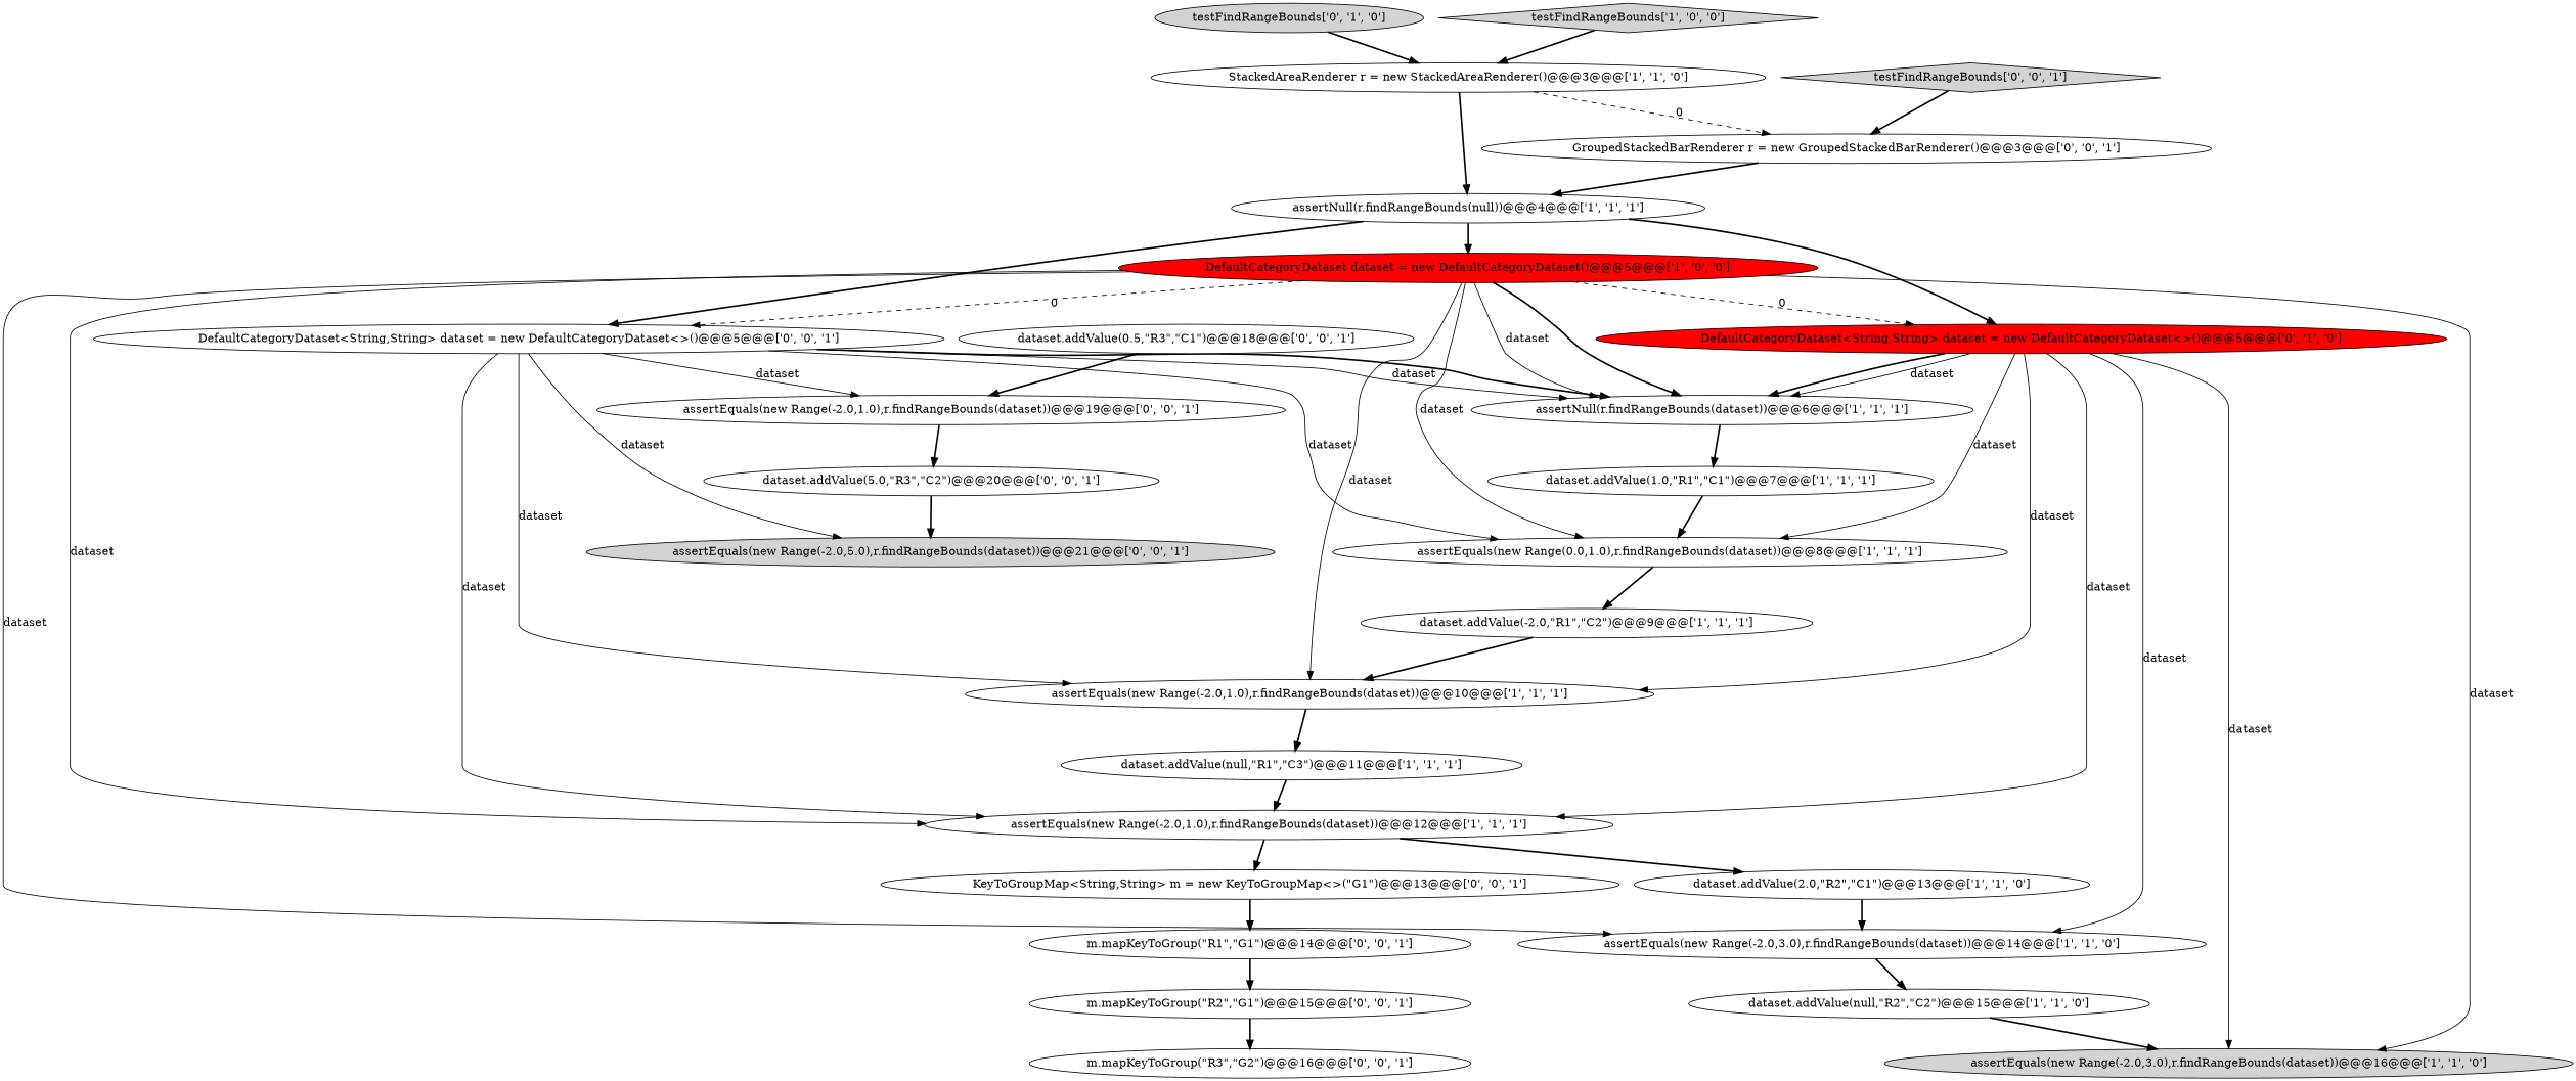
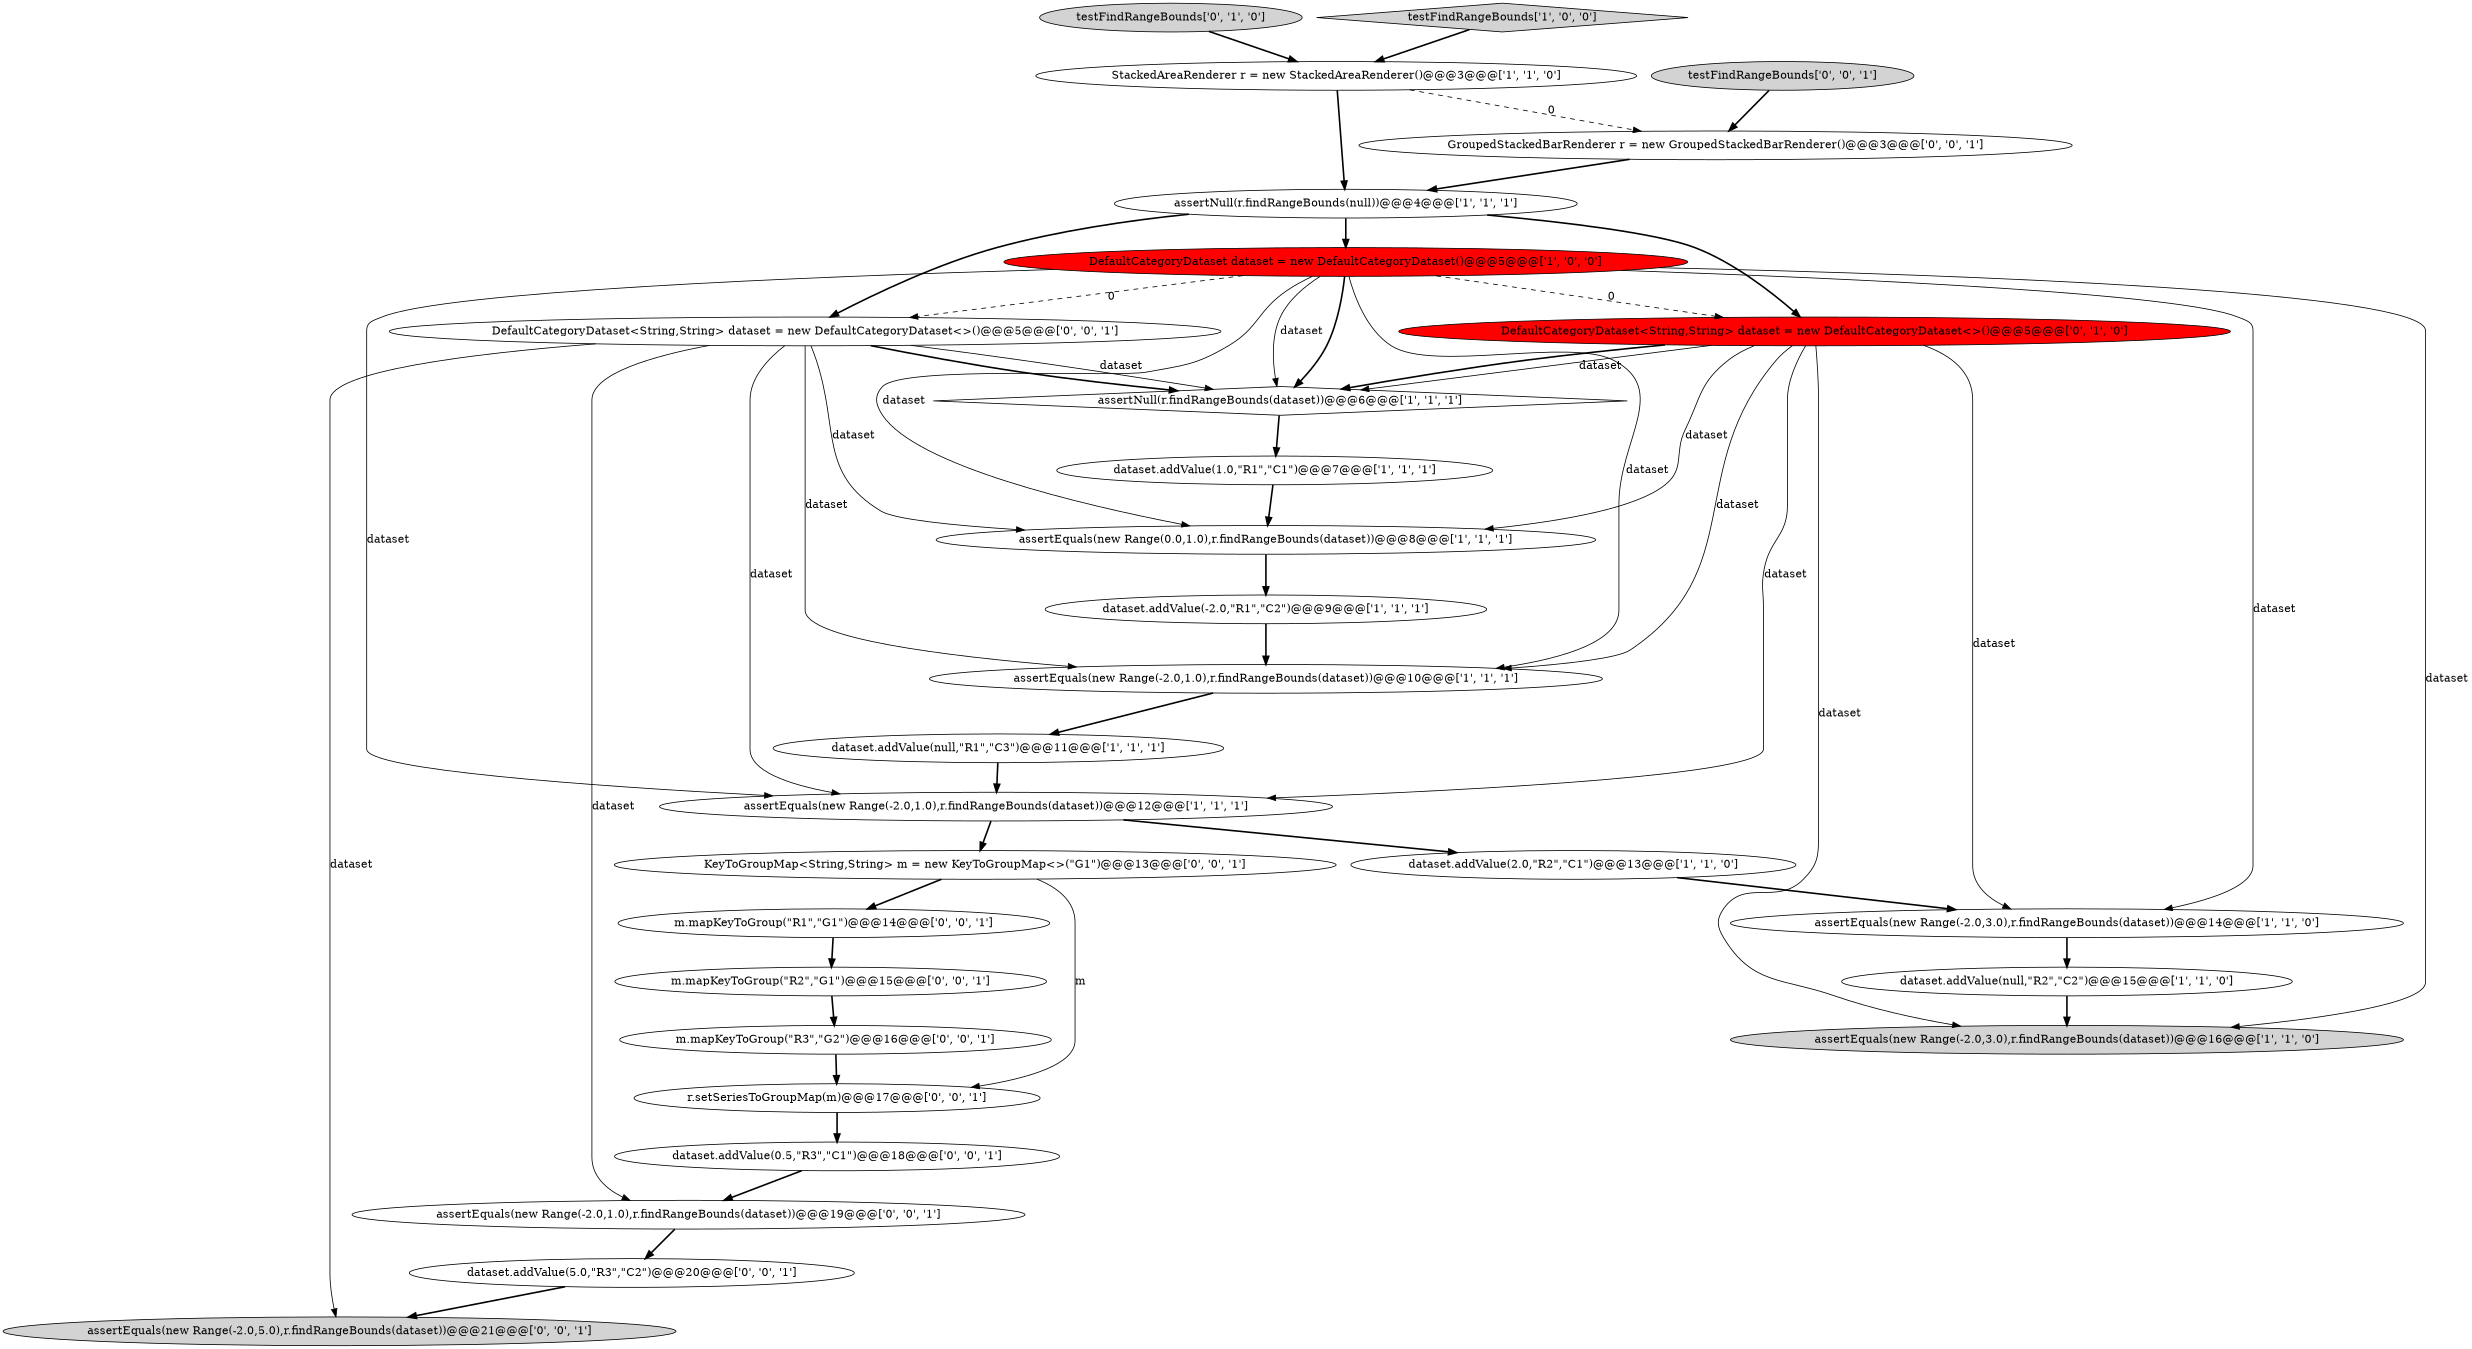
  digraph {
    node [fillcolor=white shape=ellipse style=filled]
    edge [style=bold]
    n1 [label="m.mapKeyToGroup(\"R1\",\"G1\")@@@14@@@['0', '0', '1']"]
    n2 [label="m.mapKeyToGroup(\"R2\",\"G1\")@@@15@@@['0', '0', '1']"]
    n3 [label="m.mapKeyToGroup(\"R3\",\"G2\")@@@16@@@['0', '0', '1']"]
    n4 [label="DefaultCategoryDataset<String,String> dataset = new DefaultCategoryDataset<>()@@@5@@@['0', '0', '1']"]
    n5 [label="assertEquals(new Range(-2.0,1.0),r.findRangeBounds(dataset))@@@10@@@['1', '1', '1']"]
-   n6 [label="assertNull(r.findRangeBounds(dataset))@@@6@@@['1', '1', '1']"]
+   n6 [label="assertNull(r.findRangeBounds(dataset))@@@6@@@['1', '1', '1']" shape=diamond]
    n7 [label="assertEquals(new Range(-2.0,1.0),r.findRangeBounds(dataset))@@@12@@@['1', '1', '1']"]
    n8 [label="assertEquals(new Range(-2.0,1.0),r.findRangeBounds(dataset))@@@19@@@['0', '0', '1']"]
    n9 [label="assertEquals(new Range(0.0,1.0),r.findRangeBounds(dataset))@@@8@@@['1', '1', '1']"]
    n10 [fillcolor=lightgray label="assertEquals(new Range(-2.0,5.0),r.findRangeBounds(dataset))@@@21@@@['0', '0', '1']"]
    n11 [label="dataset.addValue(null,\"R1\",\"C3\")@@@11@@@['1', '1', '1']"]
    n12 [label="dataset.addValue(1.0,\"R1\",\"C1\")@@@7@@@['1', '1', '1']"]
    n13 [label="dataset.addValue(2.0,\"R2\",\"C1\")@@@13@@@['1', '1', '0']"]
    n14 [label="KeyToGroupMap<String,String> m = new KeyToGroupMap<>(\"G1\")@@@13@@@['0', '0', '1']"]
    n15 [label="dataset.addValue(5.0,\"R3\",\"C2\")@@@20@@@['0', '0', '1']"]
    n16 [label="dataset.addValue(-2.0,\"R1\",\"C2\")@@@9@@@['1', '1', '1']"]
    n17 [label="StackedAreaRenderer r = new StackedAreaRenderer()@@@3@@@['1', '1', '0']"]
    n18 [label="assertNull(r.findRangeBounds(null))@@@4@@@['1', '1', '1']"]
    n19 [label="GroupedStackedBarRenderer r = new GroupedStackedBarRenderer()@@@3@@@['0', '0', '1']"]
    n20 [fillcolor=red label="DefaultCategoryDataset<String,String> dataset = new DefaultCategoryDataset<>()@@@5@@@['0', '1', '0']"]
    n21 [fillcolor=red label="DefaultCategoryDataset dataset = new DefaultCategoryDataset()@@@5@@@['1', '0', '0']"]
    n22 [label="assertEquals(new Range(-2.0,3.0),r.findRangeBounds(dataset))@@@14@@@['1', '1', '0']"]
    n23 [label="dataset.addValue(null,\"R2\",\"C2\")@@@15@@@['1', '1', '0']"]
    n24 [fillcolor=lightgray label="assertEquals(new Range(-2.0,3.0),r.findRangeBounds(dataset))@@@16@@@['1', '1', '0']"]
    n25 [fillcolor=lightgray label="testFindRangeBounds['0', '1', '0']"]
-   n26 [fillcolor=lightgray label="testFindRangeBounds['0', '0', '1']" shape=diamond]
+   n26 [fillcolor=lightgray label="testFindRangeBounds['0', '0', '1']"]
+   n27 [label="r.setSeriesToGroupMap(m)@@@17@@@['0', '0', '1']"]
    n28 [label="dataset.addValue(0.5,\"R3\",\"C1\")@@@18@@@['0', '0', '1']"]
    n29 [fillcolor=lightgray label="testFindRangeBounds['1', '0', '0']" shape=diamond]
    n1 -> n2
    n2 -> n3
+   n3 -> n27
    n4 -> n5 [label=dataset style=solid]
    n4 -> n6 [label=dataset style=solid]
    n4 -> n6
    n4 -> n7 [label=dataset style=solid]
    n4 -> n8 [label=dataset style=solid]
    n4 -> n9 [label=dataset style=solid]
    n4 -> n10 [label=dataset style=solid]
    n5 -> n11
    n6 -> n12
    n7 -> n13
    n7 -> n14
    n8 -> n15
    n9 -> n16
    n11 -> n7
    n12 -> n9
    n13 -> n22
    n14 -> n1
+   n14 -> n27 [label=m style=solid]
    n15 -> n10
    n16 -> n5
    n17 -> n18
    n17 -> n19 [label=0 style=dashed]
    n18 -> n4
    n18 -> n20
    n18 -> n21
    n19 -> n18
    n20 -> n5 [label=dataset style=solid]
    n20 -> n6
    n20 -> n6 [label=dataset style=solid]
    n20 -> n7 [label=dataset style=solid]
    n20 -> n9 [label=dataset style=solid]
    n20 -> n22 [label=dataset style=solid]
    n20 -> n24 [label=dataset style=solid]
    n21 -> n4 [label=0 style=dashed]
    n21 -> n5 [label=dataset style=solid]
    n21 -> n6
    n21 -> n6 [label=dataset style=solid]
    n21 -> n7 [label=dataset style=solid]
    n21 -> n9 [label=dataset style=solid]
    n21 -> n20 [label=0 style=dashed]
    n21 -> n22 [label=dataset style=solid]
    n21 -> n24 [label=dataset style=solid]
    n22 -> n23
    n23 -> n24
    n25 -> n17
    n26 -> n19
+   n27 -> n28
    n28 -> n8
    n29 -> n17
  }
